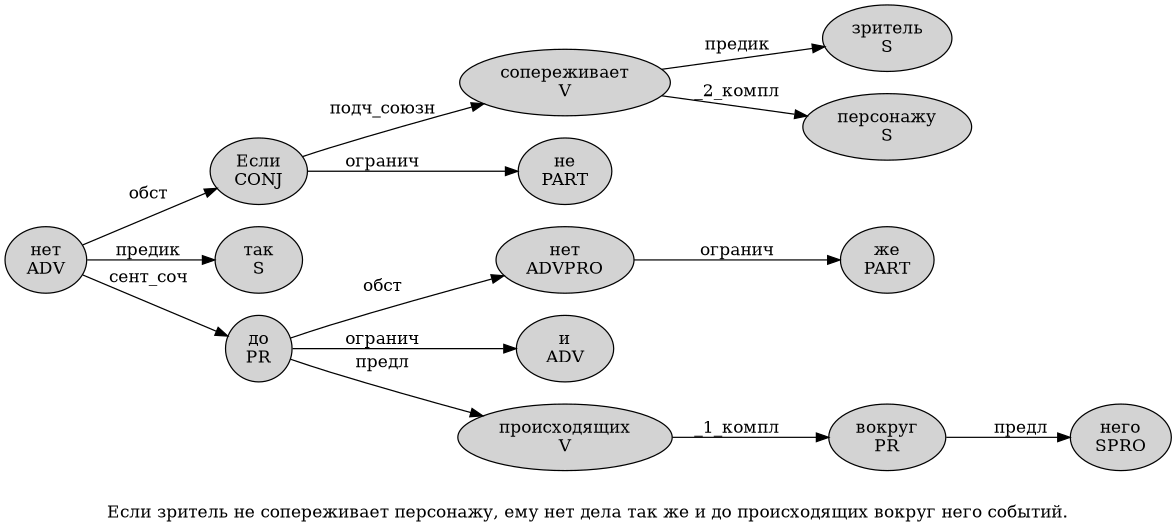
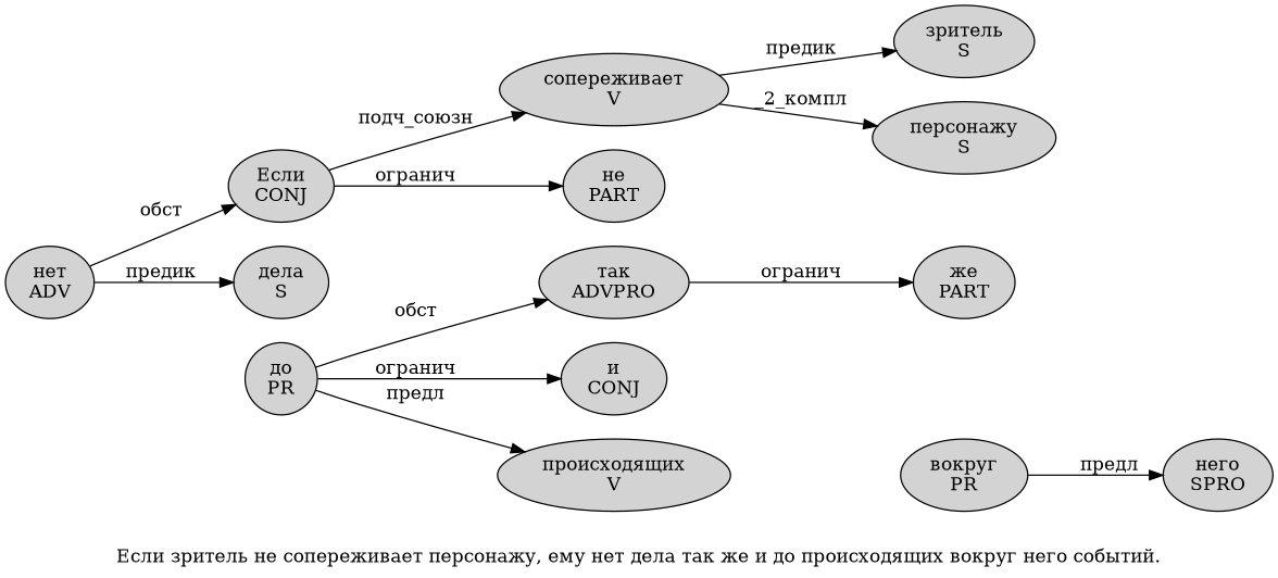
  digraph {
    label="Если зритель не сопереживает персонажу, ему нет дела так же и до происходящих вокруг него событий."
    rankdir=LR
    node [fillcolor=lightgray penwidth=1 shape=ellipse style=filled]
    n1 [label="Если\nCONJ"]
    n2 [label="сопереживает\nV"]
    n3 [label="не\nPART"]
    n4 [label="зритель\nS"]
    n5 [label="персонажу\nS"]
    n6 [label="нет\nADV"]
-   n7 [label="так\nS"]
+   n7 [label="дела\nS"]
    n8 [label="до\nPR"]
-   n9 [label="нет\nADVPRO"]
-   n10 [label="и\nADV"]
+   n9 [label="так\nADVPRO"]
+   n10 [label="и\nCONJ"]
    n11 [label="происходящих\nV"]
    n12 [label="же\nPART"]
    n13 [label="вокруг\nPR"]
    n14 [label="него\nSPRO"]
    n1 -> n2 [label="подч_союзн"]
    n1 -> n3 [label="огранич"]
    n2 -> n4 [label="предик"]
    n2 -> n5 [label="_2_компл"]
    n6 -> n1 [label="обст"]
    n6 -> n7 [label="предик"]
-   n6 -> n8 [label="сент_соч"]
    n8 -> n9 [label="обст"]
    n8 -> n10 [label="огранич"]
    n8 -> n11 [label="предл"]
    n9 -> n12 [label="огранич"]
-   n11 -> n13 [label="_1_компл"]
    n13 -> n14 [label="предл"]
  }
